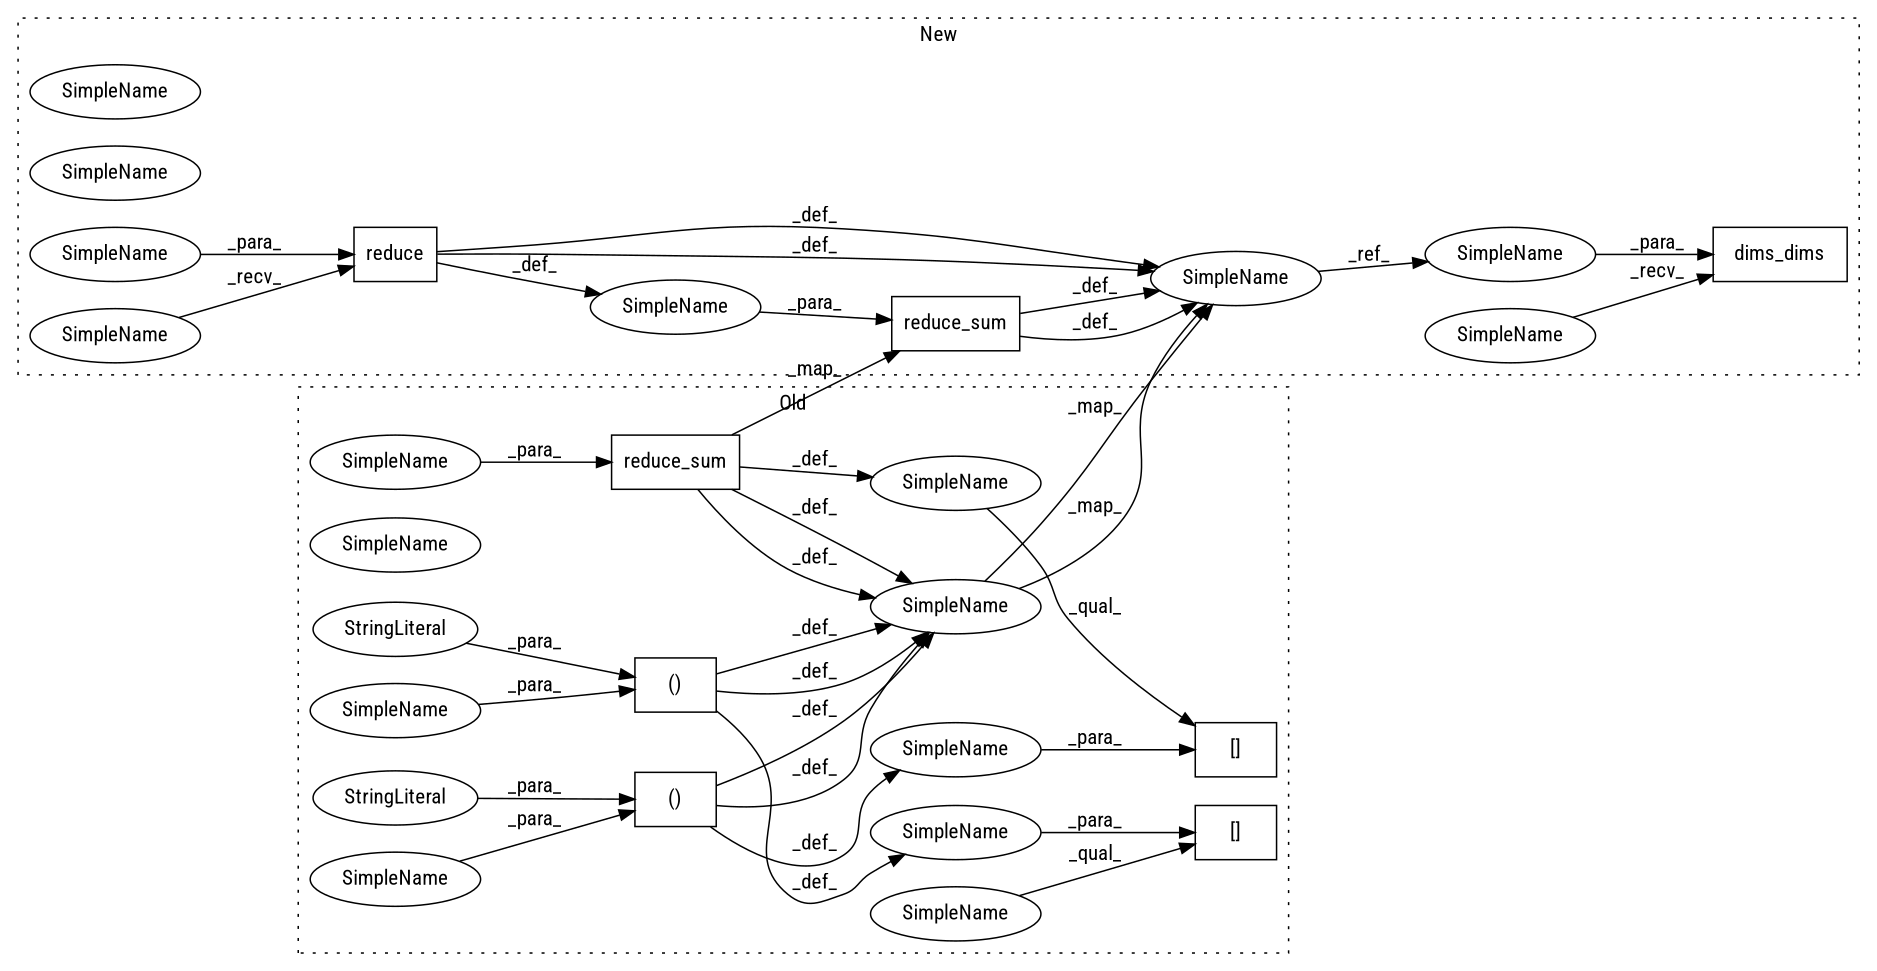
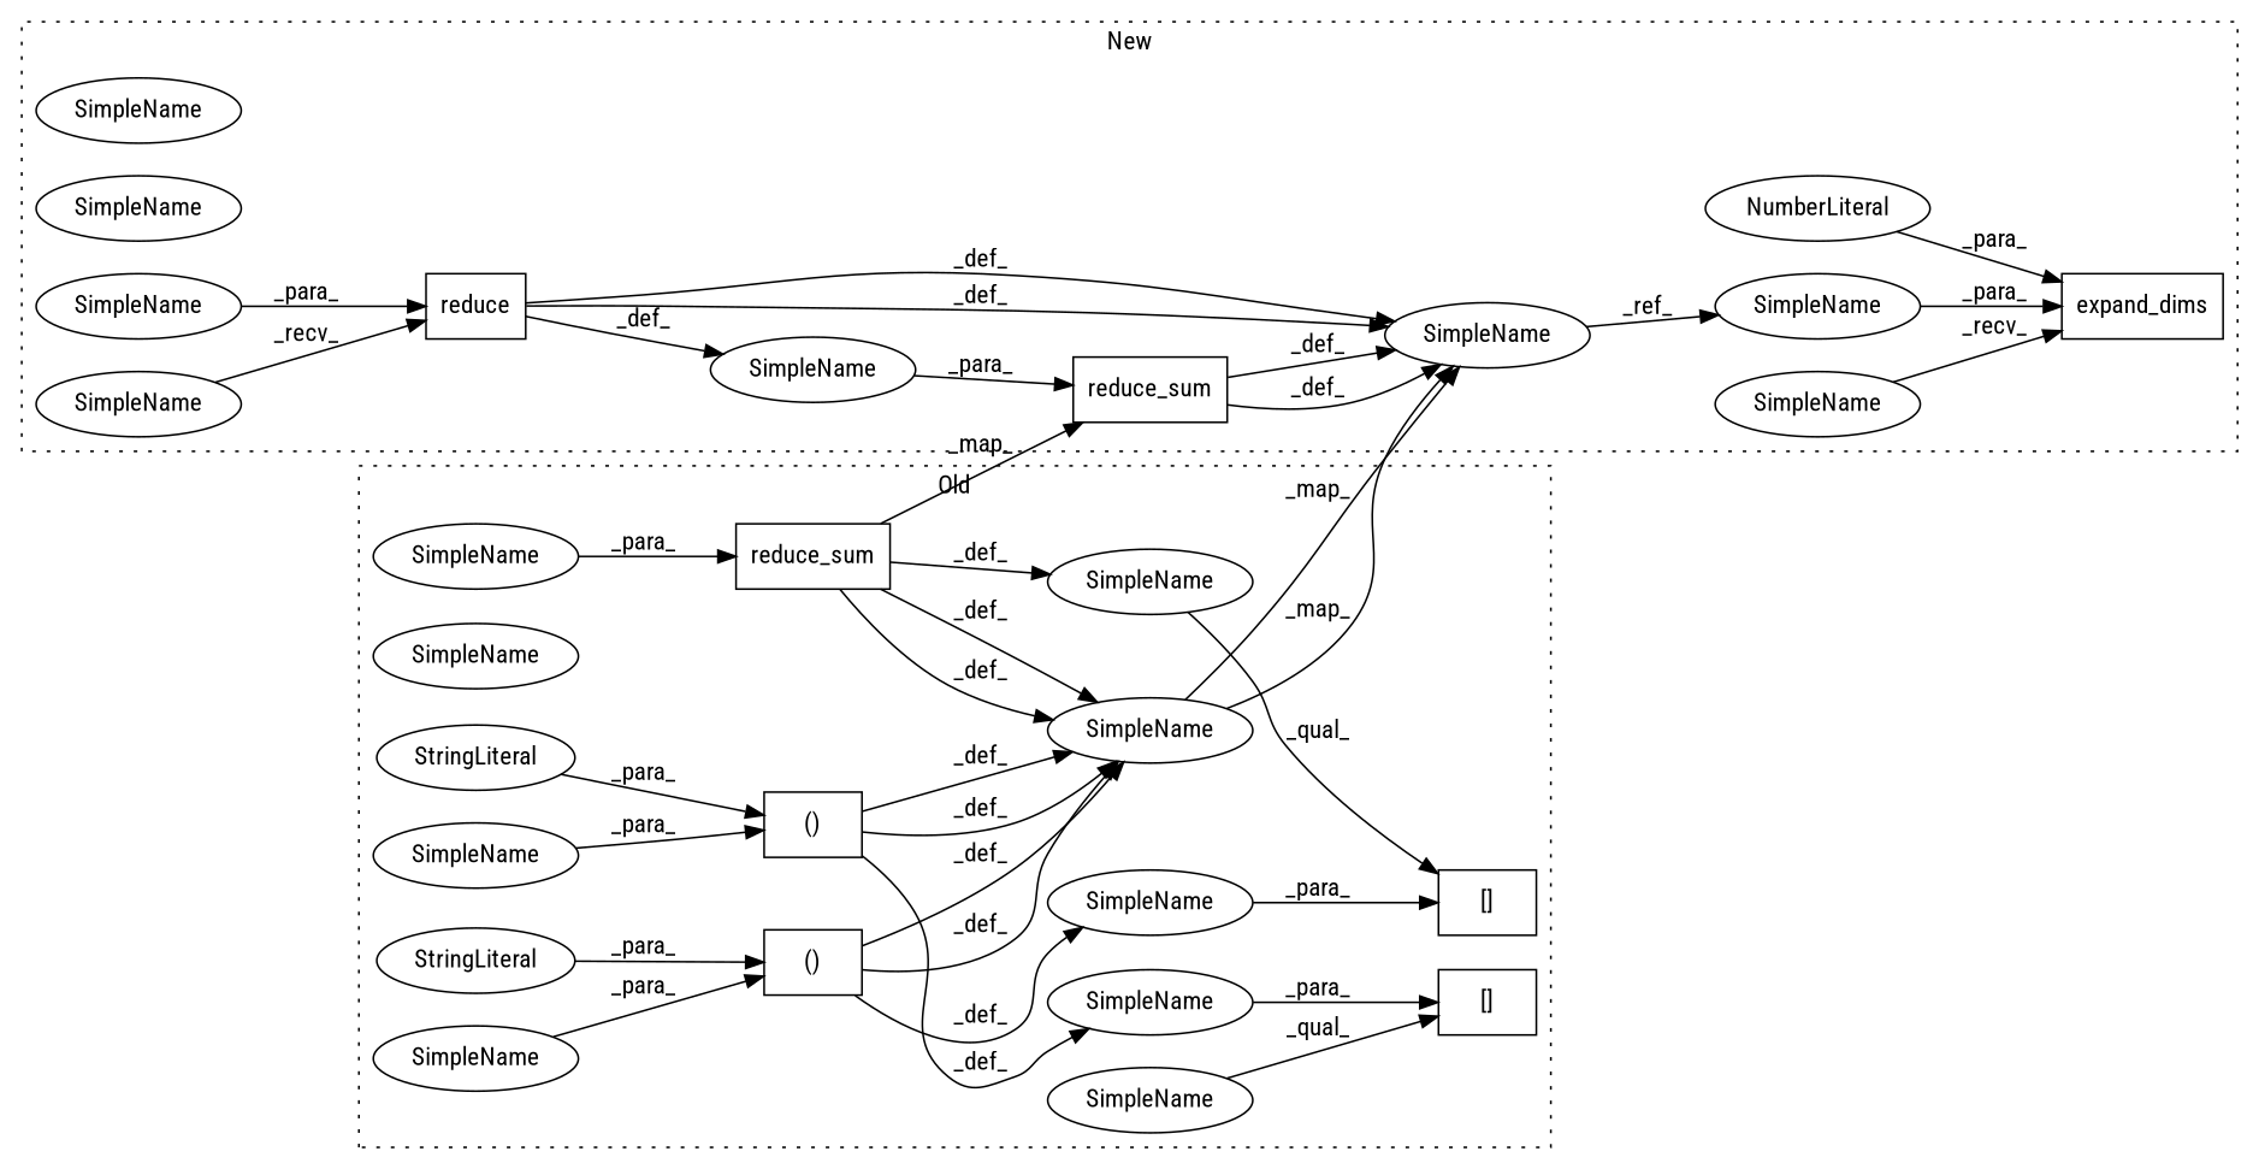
  digraph {
    fontname="Roboto Condensed"
    rankdir=LR
    node [a=42 fontname="Roboto Condensed" l=4 shape=ellipse]
    edge [fontname="Roboto Condensed"]
    n1 [a=32 l="11,1" label=reduce_sum s="4037,4065" shape=box]
    n2 [label=SimpleName l=""]
    n3 [label=SimpleName s=3969]
    n4 [label=SimpleName s=3969]
    n5 [a=106 l=33 label="()" s=3988 shape=box]
    n6 [a=2 l="13,2" label="[]" s="3975,4021" shape=box]
    n7 [a=106 l=33 label="()" s=4074 shape=box]
    n8 [a=2 l="48,2" label="[]" s="4026,4107" shape=box]
    n9 [label=SimpleName l=""]
    n10 [label=SimpleName l=""]
    n11 [label=SimpleName l=""]
    n12 [a=45 l=16 label=StringLiteral s=4005]
    n13 [a=45 l=16 label=StringLiteral s=4091]
    n14 [label=SimpleName s=3988]
    n15 [label=SimpleName s=4074]
    n16 [l=5 label=SimpleName s=3975]
    n17 [a=32 l="11,1" label=reduce_sum s="3915,3943" shape=box]
    n18 [label=SimpleName l=""]
    n19 [label=SimpleName s=3890]
    n20 [label=SimpleName s=3890]
    n21 [a=32 l="6,1" label=reduce s="3178,3185" shape=box]
-   n22 [a=32 l="12,1" label=dims_dims s="3969,3987" shape=box]
+   n22 [a=32 l="12,1" label=expand_dims s="3969,3987" shape=box]
+   n23 [a=34 l=1 label=NumberLiteral s=3986]
    n24 [l=5 label=SimpleName s=3195]
    n25 [l=1 label=SimpleName s=3184]
    n26 [label=SimpleName s=3981]
    n27 [l=10 label=SimpleName s=3167]
    n28 [l=10 label=SimpleName s=3958]
    subgraph cluster_1 {
      label=Old
      style=dotted
      n1
      n2
      n3
      n4
      n5
      n6
      n7
      n8
      n9
      n10
      n11
      n12
      n13
      n14
      n15
      n16
    }
    subgraph cluster_2 {
      label=New
      style=dotted
      n17
      n18
      n19
      n20
      n21
      n22
+     n23
      n24
      n25
      n26
      n27
      n28
    }
    n1 -> n4 [label=_def_]
    n1 -> n4 [label=_def_]
    n1 -> n9 [label=_def_]
    n1 -> n17 [label=_map_]
    n2 -> n1 [label=_para_]
    n4 -> n20 [label=_map_]
    n4 -> n20 [label=_map_]
    n5 -> n4 [label=_def_]
    n5 -> n4 [label=_def_]
    n5 -> n11 [label=_def_]
    n7 -> n4 [label=_def_]
    n7 -> n4 [label=_def_]
    n7 -> n10 [label=_def_]
    n9 -> n8 [label=_qual_]
    n10 -> n8 [label=_para_]
    n11 -> n6 [label=_para_]
    n12 -> n5 [label=_para_]
    n13 -> n7 [label=_para_]
    n14 -> n5 [label=_para_]
    n15 -> n7 [label=_para_]
    n16 -> n6 [label=_qual_]
    n17 -> n20 [label=_def_]
    n17 -> n20 [label=_def_]
    n18 -> n17 [label=_para_]
    n20 -> n26 [label=_ref_]
    n21 -> n18 [label=_def_]
    n21 -> n20 [label=_def_]
    n21 -> n20 [label=_def_]
+   n23 -> n22 [label=_para_]
    n25 -> n21 [label=_para_]
    n26 -> n22 [label=_para_]
    n27 -> n21 [label=_recv_]
    n28 -> n22 [label=_recv_]
  }
